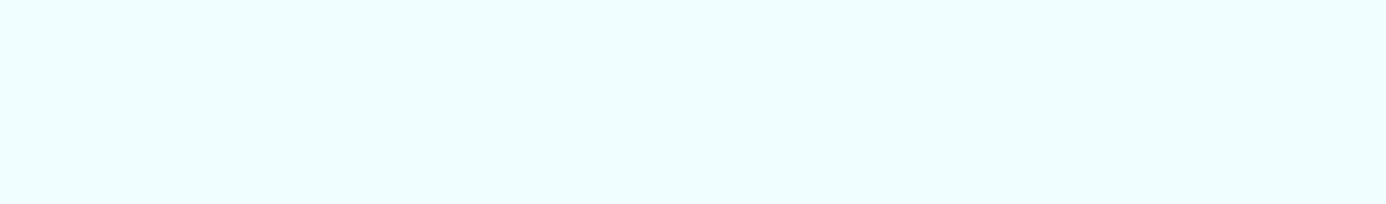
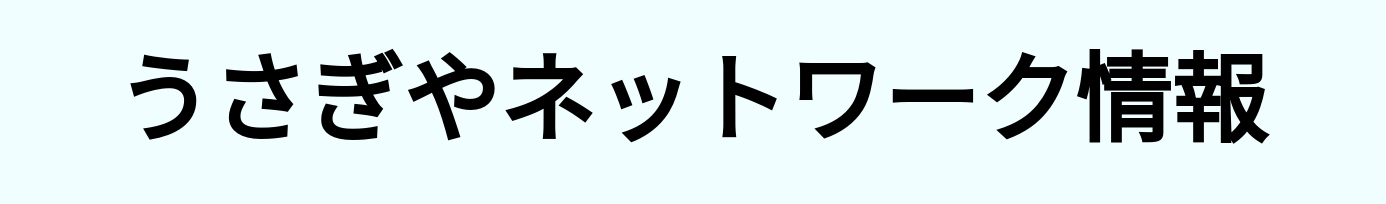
  <mxCell id="0" />
  <mxCell id="1" parent="0" />
+ <mxCell id="2" value="&lt;b style=&quot;&quot;&gt;&lt;font style=&quot;font-size: 48px;&quot;&gt;うさぎやネットワーク情報&lt;/font&gt;&lt;/b&gt;" style="rounded=0;whiteSpace=wrap;html=1;dashed=1;dashPattern=1 2;strokeColor=none;fillColor=none;" parent="1" vertex="1"><mxGeometry x="20" y="20" width="651" height="60" as="geometry" /></mxCell>
